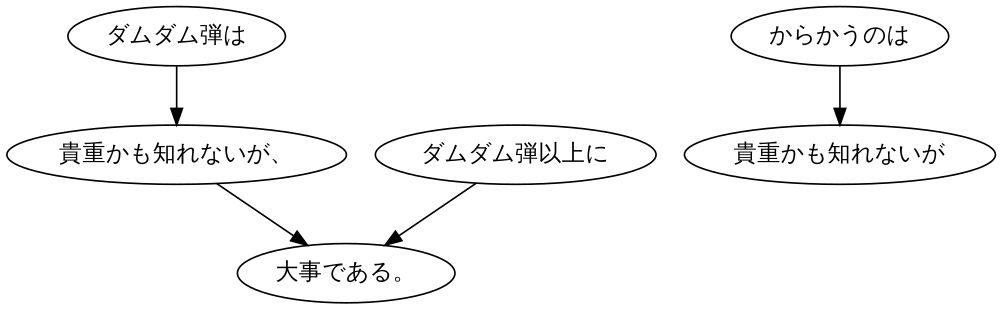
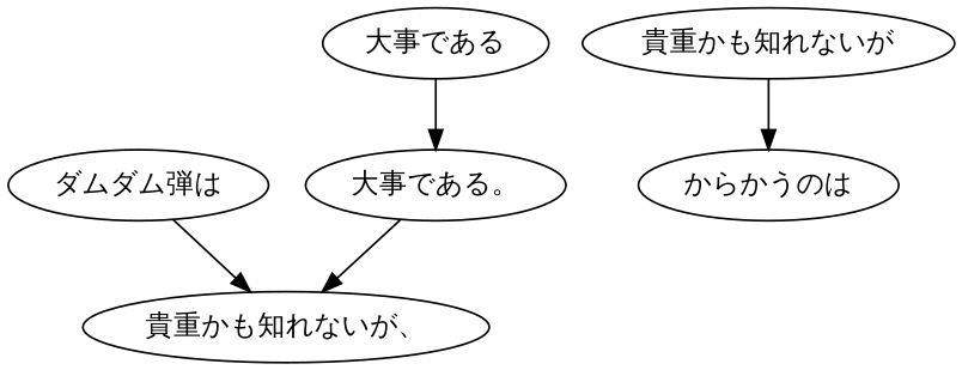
  digraph {
    fontname=Montserrat
    node [fontname=Montserrat]
    edge [fontname=Montserrat]
    n1 [label="ダムダム弾は"]
    n2 [label="貴重かも知れないが、"]
    n3 [label="大事である。"]
    n4 [label="貴重かも知れないが"]
    n5 [label="からかうのは"]
-   n6 [label="ダムダム弾以上に"]
+   n6 [label="大事である"]
    n1 -> n2
-   n2 -> n3
-   n5 -> n4
+   n3 -> n2
+   n4 -> n5
    n6 -> n3
  }
